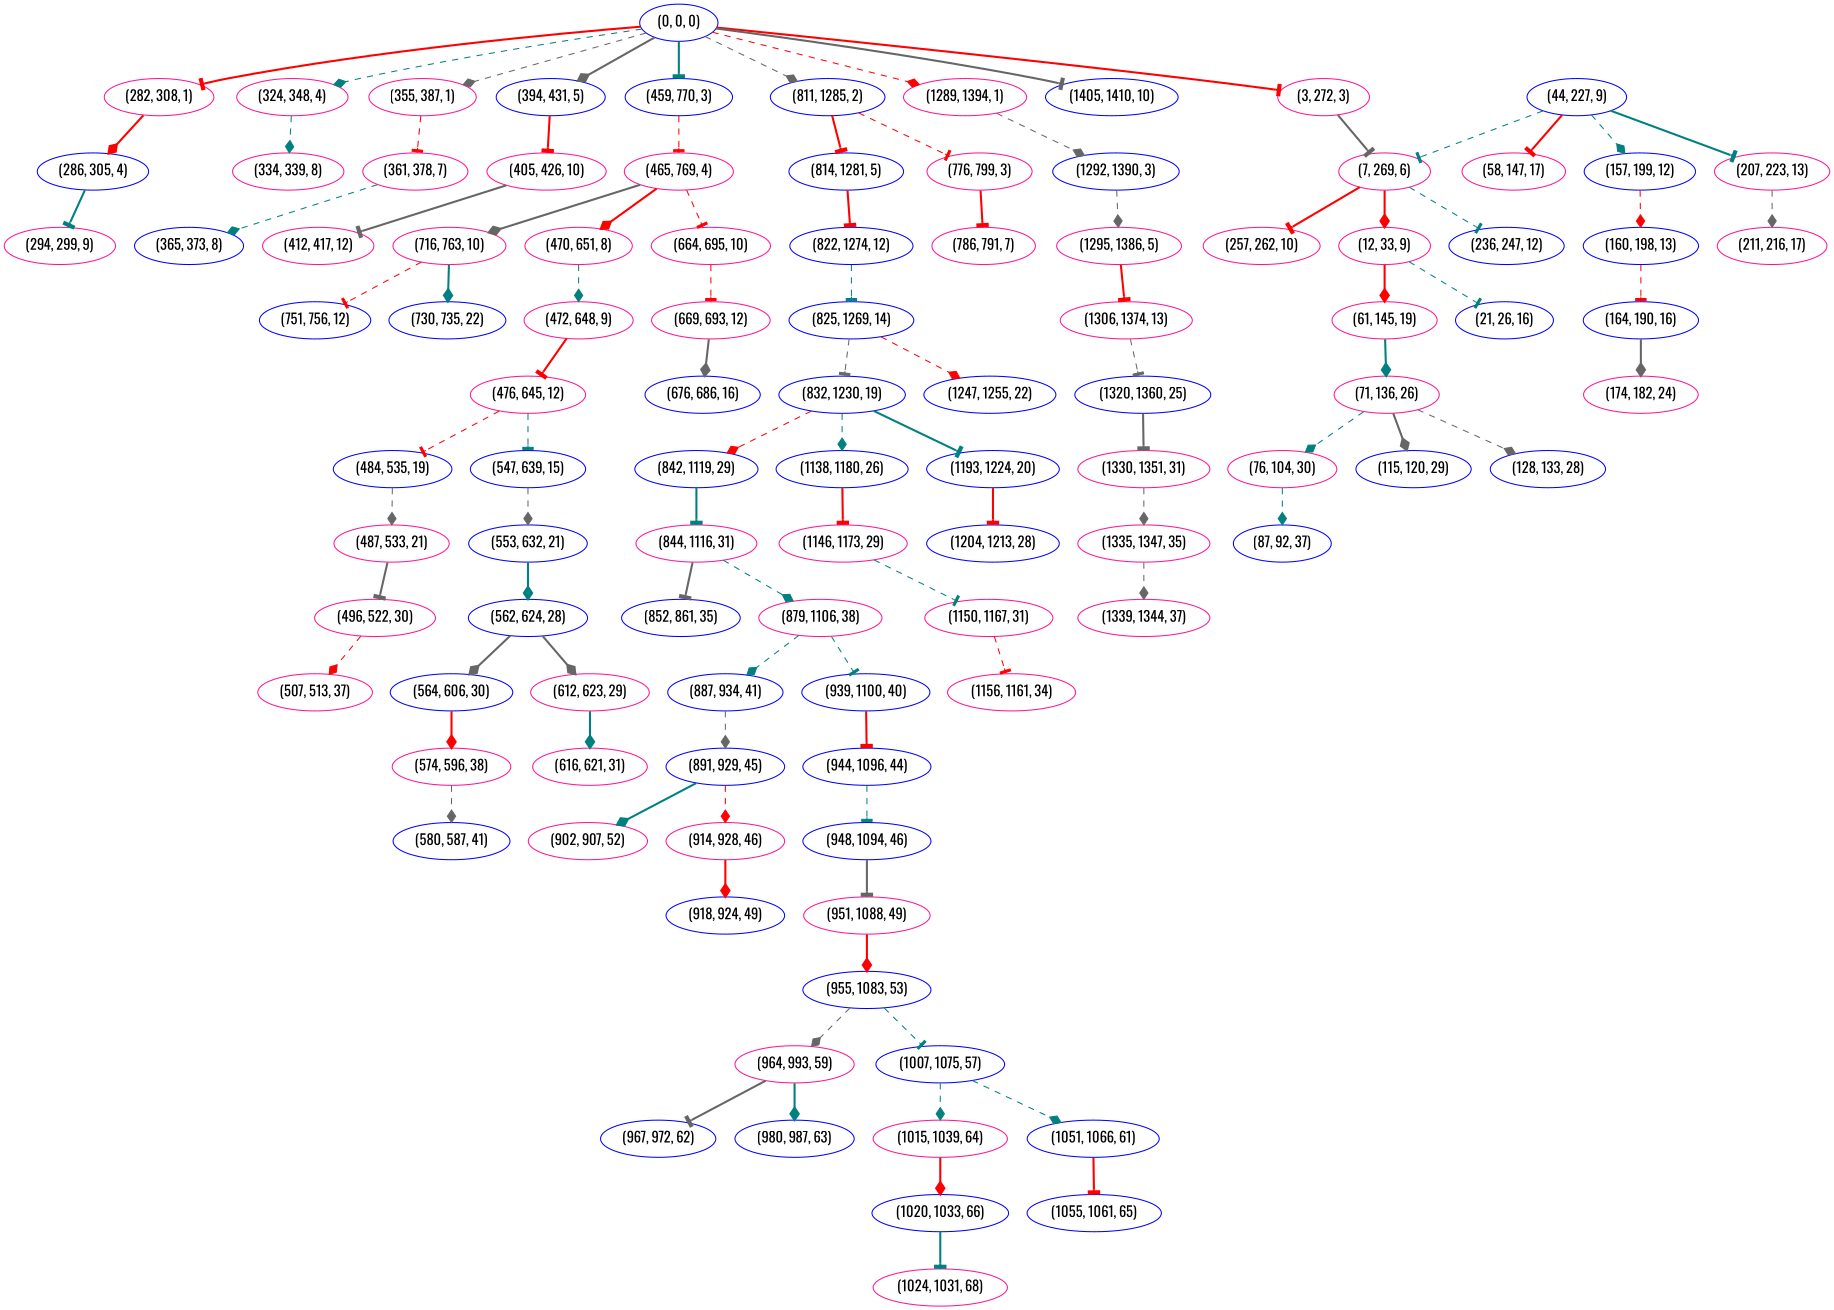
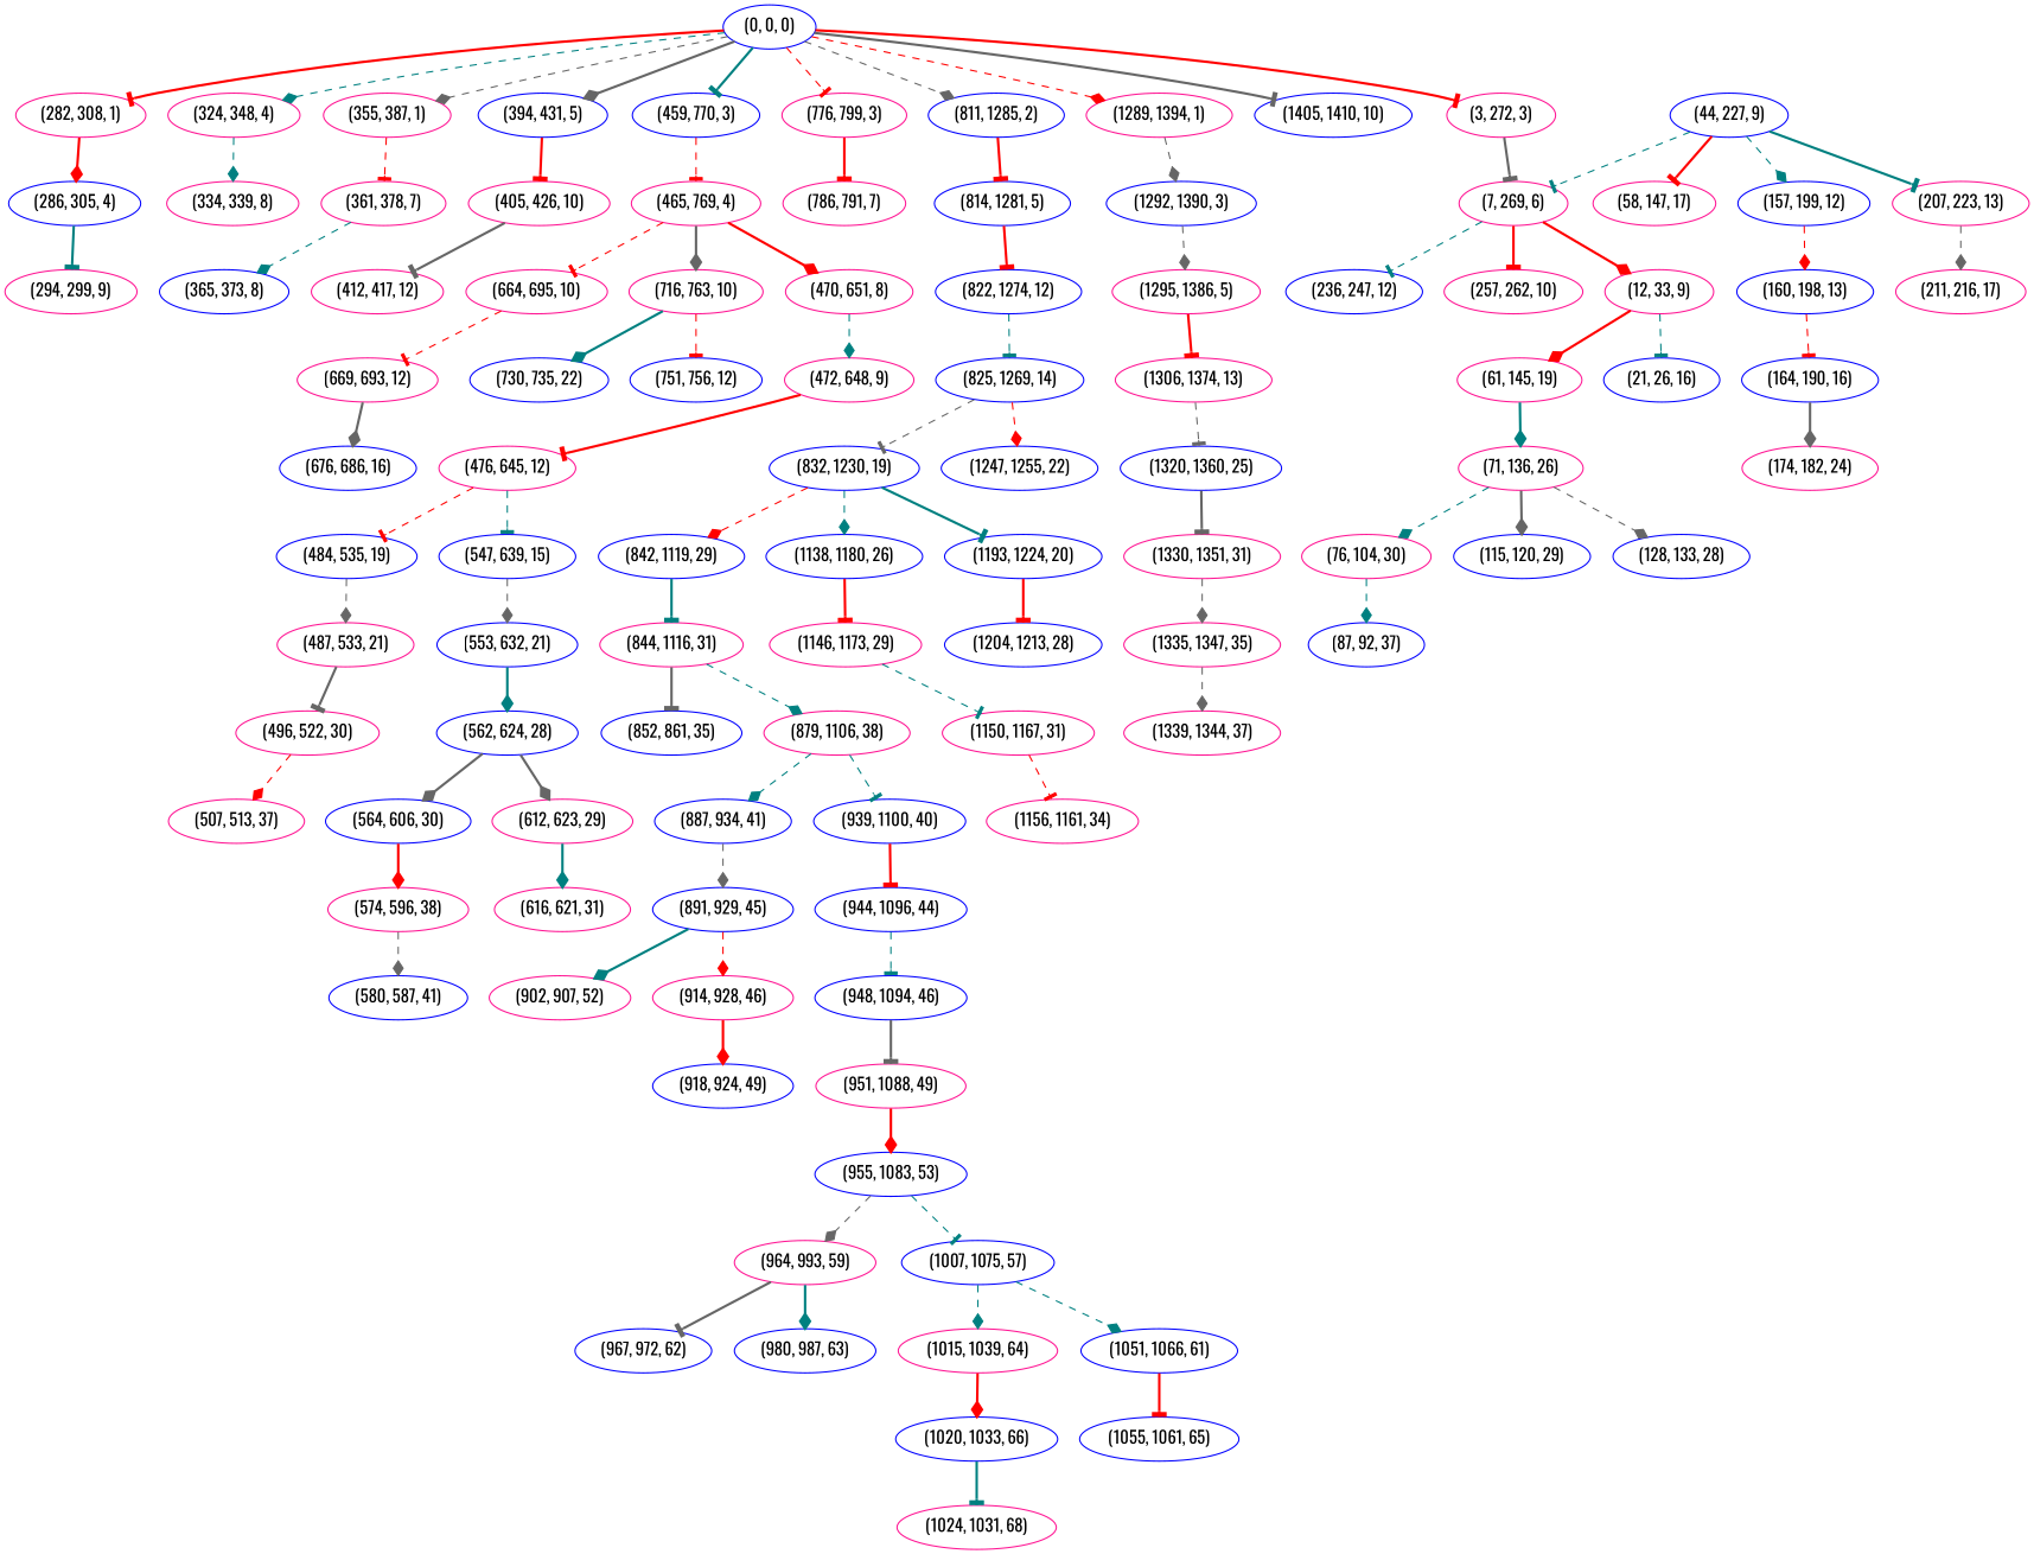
  digraph {
    fontname=Oswald
    node [color=deeppink fontname=Oswald]
    edge [arrowhead=diamond color=red fontname=Oswald style=dashed]
    "(0, 0, 0)" [color=blue]
    "(3, 272, 3)"
    "(282, 308, 1)"
    "(324, 348, 4)"
    "(355, 387, 1)"
    "(394, 431, 5)" [color=blue]
    "(459, 770, 3)" [color=blue]
    "(776, 799, 3)"
    "(811, 1285, 2)" [color=blue]
    "(1289, 1394, 1)"
    "(1405, 1410, 10)" [color=blue]
    "(7, 269, 6)"
    "(286, 305, 4)" [color=blue]
    "(334, 339, 8)"
    "(361, 378, 7)"
    "(405, 426, 10)"
    "(465, 769, 4)"
    "(786, 791, 7)"
    "(814, 1281, 5)" [color=blue]
    "(1292, 1390, 3)" [color=blue]
    "(12, 33, 9)"
    "(236, 247, 12)" [color=blue]
    "(257, 262, 10)"
    "(21, 26, 16)" [color=blue]
    "(61, 145, 19)"
    "(44, 227, 9)" [color=blue]
    "(58, 147, 17)"
    "(157, 199, 12)" [color=blue]
    "(207, 223, 13)"
    "(160, 198, 13)" [color=blue]
    "(211, 216, 17)"
    "(71, 136, 26)"
    "(76, 104, 30)"
    "(115, 120, 29)" [color=blue]
    "(128, 133, 28)" [color=blue]
    "(87, 92, 37)" [color=blue]
    "(164, 190, 16)" [color=blue]
    "(174, 182, 24)"
    "(294, 299, 9)"
    "(365, 373, 8)" [color=blue]
    "(412, 417, 12)"
    "(470, 651, 8)"
    "(664, 695, 10)"
    "(716, 763, 10)"
    "(472, 648, 9)"
    "(669, 693, 12)"
    "(730, 735, 22)" [color=blue]
    "(751, 756, 12)" [color=blue]
    "(476, 645, 12)"
    "(484, 535, 19)" [color=blue]
    "(547, 639, 15)" [color=blue]
    "(487, 533, 21)"
    "(553, 632, 21)" [color=blue]
    "(496, 522, 30)"
    "(507, 513, 37)"
    "(562, 624, 28)" [color=blue]
    "(564, 606, 30)" [color=blue]
    "(612, 623, 29)"
    "(574, 596, 38)"
    "(616, 621, 31)"
    "(580, 587, 41)" [color=blue]
    "(676, 686, 16)" [color=blue]
    "(822, 1274, 12)" [color=blue]
    "(825, 1269, 14)" [color=blue]
    "(832, 1230, 19)" [color=blue]
    "(1247, 1255, 22)" [color=blue]
    "(842, 1119, 29)" [color=blue]
    "(1138, 1180, 26)" [color=blue]
    "(1193, 1224, 20)" [color=blue]
    "(844, 1116, 31)"
    "(1146, 1173, 29)"
    "(1204, 1213, 28)" [color=blue]
    "(852, 861, 35)" [color=blue]
    "(879, 1106, 38)"
    "(887, 934, 41)" [color=blue]
    "(939, 1100, 40)" [color=blue]
    "(891, 929, 45)" [color=blue]
    "(944, 1096, 44)" [color=blue]
    "(902, 907, 52)"
    "(914, 928, 46)"
    "(918, 924, 49)" [color=blue]
    "(948, 1094, 46)" [color=blue]
    "(951, 1088, 49)"
    "(955, 1083, 53)" [color=blue]
    "(964, 993, 59)"
    "(1007, 1075, 57)" [color=blue]
    "(967, 972, 62)" [color=blue]
    "(980, 987, 63)" [color=blue]
    "(1015, 1039, 64)"
    "(1051, 1066, 61)" [color=blue]
    "(1020, 1033, 66)" [color=blue]
    "(1055, 1061, 65)" [color=blue]
    "(1024, 1031, 68)"
    "(1150, 1167, 31)"
    "(1156, 1161, 34)"
    "(1295, 1386, 5)"
    "(1306, 1374, 13)"
    "(1320, 1360, 25)" [color=blue]
    "(1330, 1351, 31)"
    "(1335, 1347, 35)"
    "(1339, 1344, 37)"
    "(0, 0, 0)" -> "(3, 272, 3)" [arrowhead=tee style=bold]
    "(0, 0, 0)" -> "(282, 308, 1)" [arrowhead=tee style=bold]
    "(0, 0, 0)" -> "(324, 348, 4)" [color=teal]
    "(0, 0, 0)" -> "(355, 387, 1)" [color=gray40]
    "(0, 0, 0)" -> "(394, 431, 5)" [color=gray40 style=bold]
    "(0, 0, 0)" -> "(459, 770, 3)" [arrowhead=tee color=teal style=bold]
-   "(811, 1285, 2)" -> "(776, 799, 3)" [arrowhead=tee]
+   "(0, 0, 0)" -> "(776, 799, 3)" [arrowhead=tee]
    "(0, 0, 0)" -> "(811, 1285, 2)" [color=gray40]
    "(0, 0, 0)" -> "(1289, 1394, 1)"
    "(0, 0, 0)" -> "(1405, 1410, 10)" [arrowhead=tee color=gray40 style=bold]
    "(3, 272, 3)" -> "(7, 269, 6)" [arrowhead=tee color=gray40 style=bold]
    "(282, 308, 1)" -> "(286, 305, 4)" [style=bold]
    "(324, 348, 4)" -> "(334, 339, 8)" [color=teal]
    "(355, 387, 1)" -> "(361, 378, 7)" [arrowhead=tee]
    "(394, 431, 5)" -> "(405, 426, 10)" [arrowhead=tee style=bold]
    "(459, 770, 3)" -> "(465, 769, 4)" [arrowhead=tee]
    "(776, 799, 3)" -> "(786, 791, 7)" [arrowhead=tee style=bold]
    "(811, 1285, 2)" -> "(814, 1281, 5)" [arrowhead=tee style=bold]
    "(1289, 1394, 1)" -> "(1292, 1390, 3)" [color=gray40]
    "(7, 269, 6)" -> "(12, 33, 9)" [style=bold]
    "(7, 269, 6)" -> "(236, 247, 12)" [arrowhead=tee color=teal]
    "(7, 269, 6)" -> "(257, 262, 10)" [arrowhead=tee style=bold]
    "(286, 305, 4)" -> "(294, 299, 9)" [arrowhead=tee color=teal style=bold]
    "(361, 378, 7)" -> "(365, 373, 8)" [color=teal]
    "(405, 426, 10)" -> "(412, 417, 12)" [arrowhead=tee color=gray40 style=bold]
    "(465, 769, 4)" -> "(470, 651, 8)" [style=bold]
    "(465, 769, 4)" -> "(664, 695, 10)" [arrowhead=tee]
    "(465, 769, 4)" -> "(716, 763, 10)" [color=gray40 style=bold]
    "(814, 1281, 5)" -> "(822, 1274, 12)" [arrowhead=tee style=bold]
    "(1292, 1390, 3)" -> "(1295, 1386, 5)" [color=gray40]
    "(12, 33, 9)" -> "(21, 26, 16)" [arrowhead=tee color=teal]
    "(12, 33, 9)" -> "(61, 145, 19)" [style=bold]
    "(61, 145, 19)" -> "(71, 136, 26)" [color=teal style=bold]
    "(44, 227, 9)" -> "(7, 269, 6)" [arrowhead=tee color=teal]
    "(44, 227, 9)" -> "(58, 147, 17)" [arrowhead=tee style=bold]
    "(44, 227, 9)" -> "(157, 199, 12)" [color=teal]
    "(44, 227, 9)" -> "(207, 223, 13)" [arrowhead=tee color=teal style=bold]
    "(157, 199, 12)" -> "(160, 198, 13)"
    "(207, 223, 13)" -> "(211, 216, 17)" [color=gray40]
    "(160, 198, 13)" -> "(164, 190, 16)" [arrowhead=tee]
    "(71, 136, 26)" -> "(76, 104, 30)" [color=teal]
    "(71, 136, 26)" -> "(115, 120, 29)" [color=gray40 style=bold]
    "(71, 136, 26)" -> "(128, 133, 28)" [color=gray40]
    "(76, 104, 30)" -> "(87, 92, 37)" [color=teal]
    "(164, 190, 16)" -> "(174, 182, 24)" [color=gray40 style=bold]
    "(470, 651, 8)" -> "(472, 648, 9)" [color=teal]
    "(664, 695, 10)" -> "(669, 693, 12)" [arrowhead=tee]
    "(716, 763, 10)" -> "(730, 735, 22)" [color=teal style=bold]
    "(716, 763, 10)" -> "(751, 756, 12)" [arrowhead=tee]
    "(472, 648, 9)" -> "(476, 645, 12)" [arrowhead=tee style=bold]
    "(669, 693, 12)" -> "(676, 686, 16)" [color=gray40 style=bold]
    "(476, 645, 12)" -> "(484, 535, 19)" [arrowhead=tee]
    "(476, 645, 12)" -> "(547, 639, 15)" [arrowhead=tee color=teal]
    "(484, 535, 19)" -> "(487, 533, 21)" [color=gray40]
    "(547, 639, 15)" -> "(553, 632, 21)" [color=gray40]
    "(487, 533, 21)" -> "(496, 522, 30)" [arrowhead=tee color=gray40 style=bold]
    "(553, 632, 21)" -> "(562, 624, 28)" [color=teal style=bold]
    "(496, 522, 30)" -> "(507, 513, 37)"
    "(562, 624, 28)" -> "(564, 606, 30)" [color=gray40 style=bold]
    "(562, 624, 28)" -> "(612, 623, 29)" [color=gray40 style=bold]
    "(564, 606, 30)" -> "(574, 596, 38)" [style=bold]
    "(612, 623, 29)" -> "(616, 621, 31)" [color=teal style=bold]
    "(574, 596, 38)" -> "(580, 587, 41)" [color=gray40]
    "(822, 1274, 12)" -> "(825, 1269, 14)" [arrowhead=tee color=teal]
    "(825, 1269, 14)" -> "(832, 1230, 19)" [arrowhead=tee color=gray40]
    "(825, 1269, 14)" -> "(1247, 1255, 22)"
    "(832, 1230, 19)" -> "(842, 1119, 29)"
    "(832, 1230, 19)" -> "(1138, 1180, 26)" [color=teal]
    "(832, 1230, 19)" -> "(1193, 1224, 20)" [arrowhead=tee color=teal style=bold]
    "(842, 1119, 29)" -> "(844, 1116, 31)" [arrowhead=tee color=teal style=bold]
    "(1138, 1180, 26)" -> "(1146, 1173, 29)" [arrowhead=tee style=bold]
    "(1193, 1224, 20)" -> "(1204, 1213, 28)" [arrowhead=tee style=bold]
    "(844, 1116, 31)" -> "(852, 861, 35)" [arrowhead=tee color=gray40 style=bold]
    "(844, 1116, 31)" -> "(879, 1106, 38)" [color=teal]
    "(1146, 1173, 29)" -> "(1150, 1167, 31)" [arrowhead=tee color=teal]
    "(879, 1106, 38)" -> "(887, 934, 41)" [color=teal]
    "(879, 1106, 38)" -> "(939, 1100, 40)" [arrowhead=tee color=teal]
    "(887, 934, 41)" -> "(891, 929, 45)" [color=gray40]
    "(939, 1100, 40)" -> "(944, 1096, 44)" [arrowhead=tee style=bold]
    "(891, 929, 45)" -> "(902, 907, 52)" [color=teal style=bold]
    "(891, 929, 45)" -> "(914, 928, 46)"
    "(944, 1096, 44)" -> "(948, 1094, 46)" [arrowhead=tee color=teal]
    "(914, 928, 46)" -> "(918, 924, 49)" [style=bold]
    "(948, 1094, 46)" -> "(951, 1088, 49)" [arrowhead=tee color=gray40 style=bold]
    "(951, 1088, 49)" -> "(955, 1083, 53)" [style=bold]
    "(955, 1083, 53)" -> "(964, 993, 59)" [color=gray40]
    "(955, 1083, 53)" -> "(1007, 1075, 57)" [arrowhead=tee color=teal]
    "(964, 993, 59)" -> "(967, 972, 62)" [arrowhead=tee color=gray40 style=bold]
    "(964, 993, 59)" -> "(980, 987, 63)" [color=teal style=bold]
    "(1007, 1075, 57)" -> "(1015, 1039, 64)" [color=teal]
    "(1007, 1075, 57)" -> "(1051, 1066, 61)" [color=teal]
    "(1015, 1039, 64)" -> "(1020, 1033, 66)" [style=bold]
    "(1051, 1066, 61)" -> "(1055, 1061, 65)" [arrowhead=tee style=bold]
    "(1020, 1033, 66)" -> "(1024, 1031, 68)" [arrowhead=tee color=teal style=bold]
    "(1150, 1167, 31)" -> "(1156, 1161, 34)" [arrowhead=tee]
    "(1295, 1386, 5)" -> "(1306, 1374, 13)" [arrowhead=tee style=bold]
    "(1306, 1374, 13)" -> "(1320, 1360, 25)" [arrowhead=tee color=gray40]
    "(1320, 1360, 25)" -> "(1330, 1351, 31)" [arrowhead=tee color=gray40 style=bold]
    "(1330, 1351, 31)" -> "(1335, 1347, 35)" [color=gray40]
    "(1335, 1347, 35)" -> "(1339, 1344, 37)" [color=gray40]
  }
